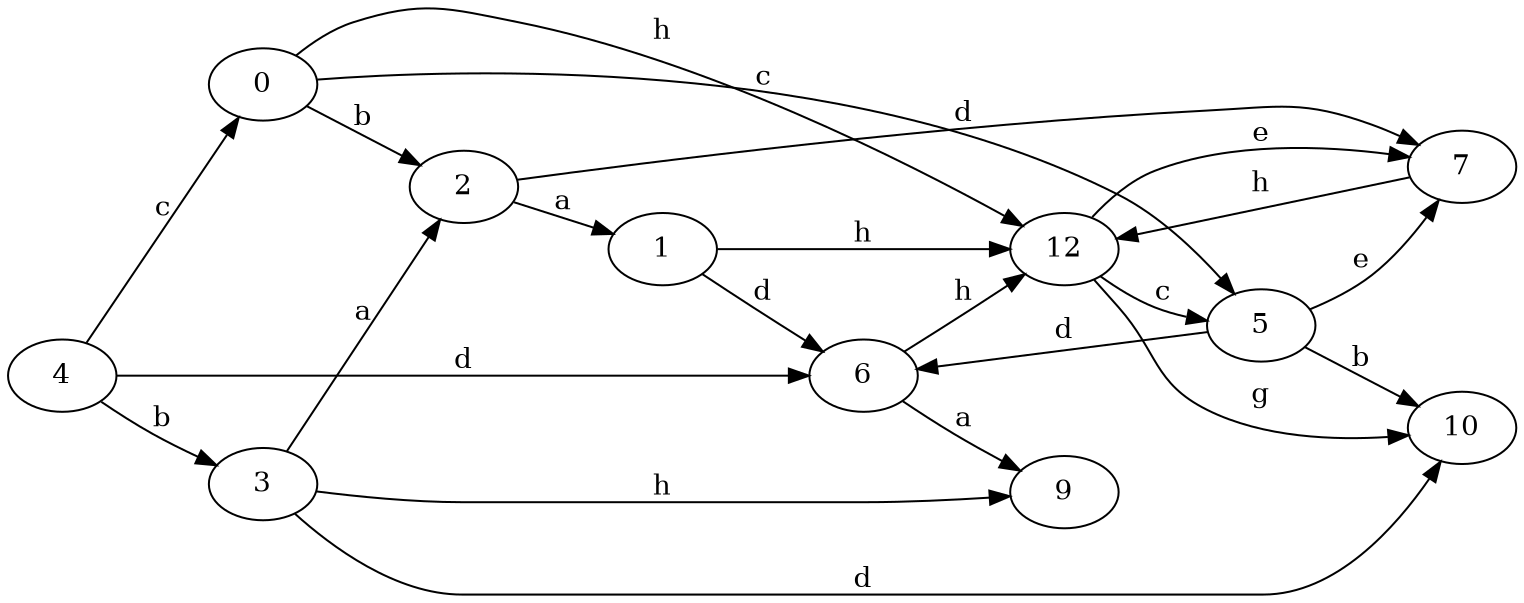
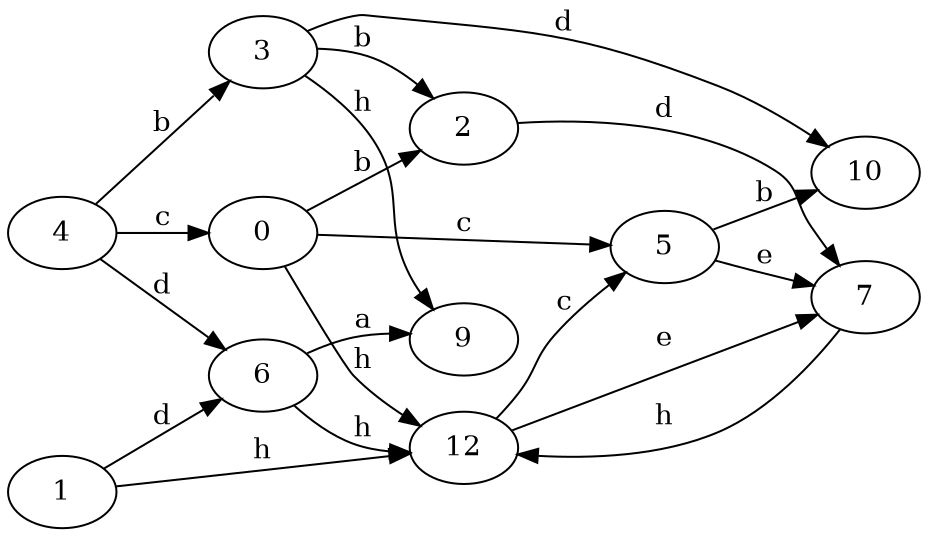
  strict digraph {
    rankdir=LR
    1
    6
    12
    9
    7
    10
    5
    2
    3
    4
    0
    1 -> 6 [label=d]
    1 -> 12 [label=h]
    6 -> 12 [label=h]
    6 -> 9 [label=a]
    12 -> 7 [label=e]
-   12 -> 10 [label=g]
    12 -> 5 [label=c]
    7 -> 12 [label=h]
-   5 -> 6 [label=d]
    5 -> 7 [label=e]
    5 -> 10 [label=b]
-   2 -> 1 [label=a]
    2 -> 7 [label=d]
    3 -> 9 [label=h]
    3 -> 10 [label=d]
-   3 -> 2 [label=a]
+   3 -> 2 [label=b]
    4 -> 6 [label=d]
    4 -> 3 [label=b]
    4 -> 0 [label=c]
    0 -> 12 [label=h]
    0 -> 5 [label=c]
    0 -> 2 [label=b]
  }
